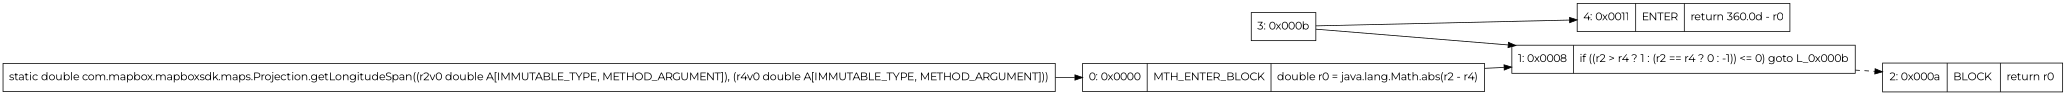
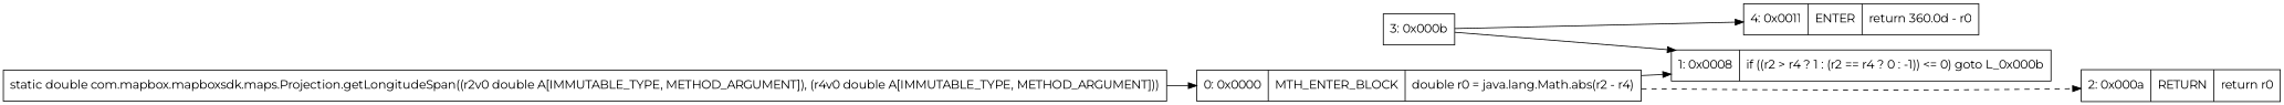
  digraph {
    fontname=Montserrat
    rankdir=LR
    node [fontname=Montserrat shape=record]
    edge [fontname=Montserrat]
    n1 [label="{0\:\ 0x0000|MTH_ENTER_BLOCK\l|double r0 = java.lang.Math.abs(r2 \- r4)\l}"]
    n2 [label="{1\:\ 0x0008|if ((r2 \> r4 ? 1 : (r2 == r4 ? 0 : \-1)) \<= 0) goto L_0x000b\l}"]
-   n3 [label="{2\:\ 0x000a|BLOCK\l|return r0\l}"]
+   n3 [label="{2\:\ 0x000a|RETURN\l|return r0\l}"]
    n4 [label="{3\:\ 0x000b}"]
    n5 [label="{4\:\ 0x0011|ENTER\l|return 360.0d \- r0\l}"]
    n6 [label="{static double com.mapbox.mapboxsdk.maps.Projection.getLongitudeSpan((r2v0 double A[IMMUTABLE_TYPE, METHOD_ARGUMENT]), (r4v0 double A[IMMUTABLE_TYPE, METHOD_ARGUMENT])) }"]
    n1 -> n2
-   n2 -> n3 [style=dashed]
+   n1 -> n3 [style=dashed]
    n4 -> n2
    n4 -> n5
    n6 -> n1
  }
